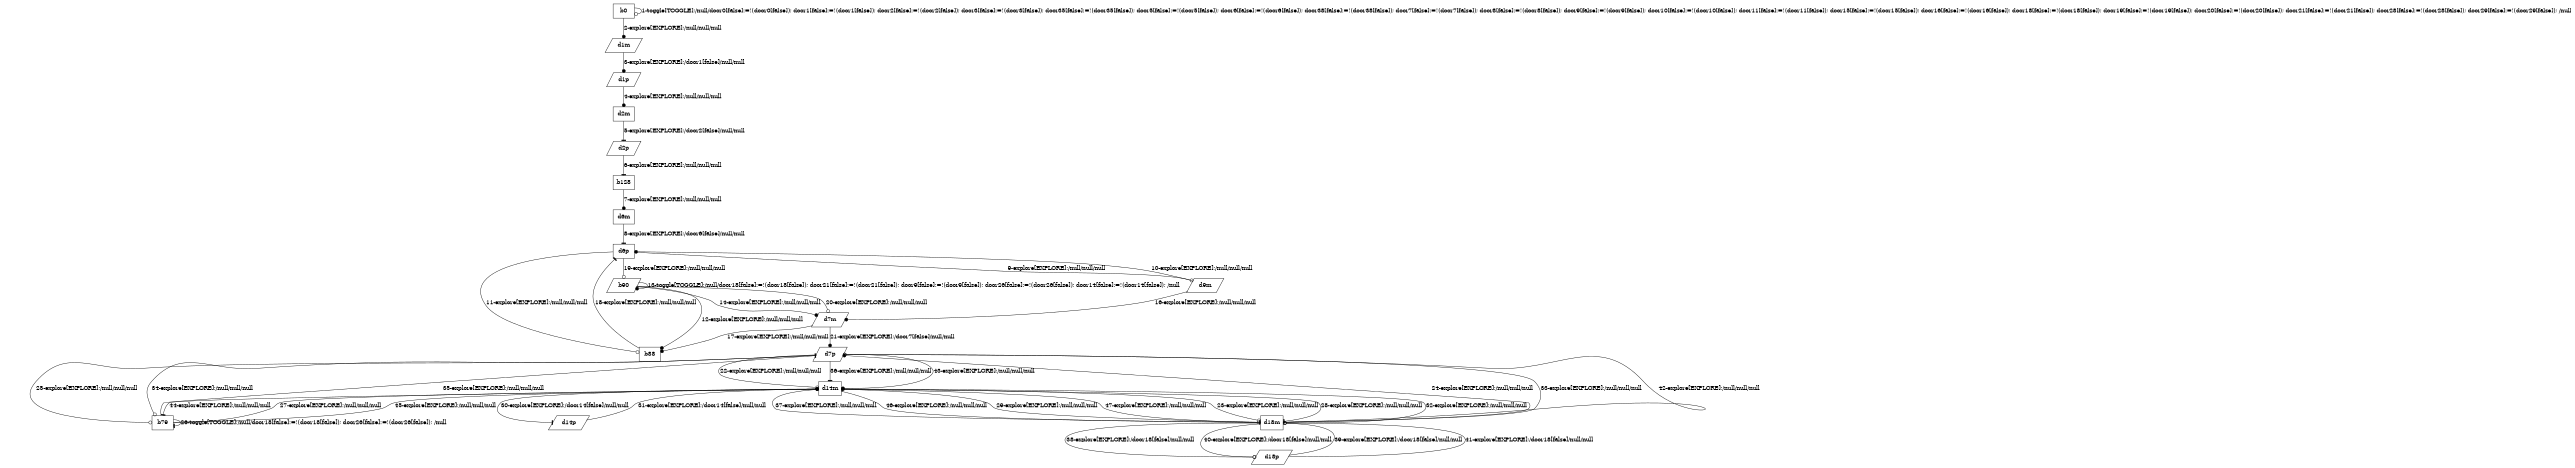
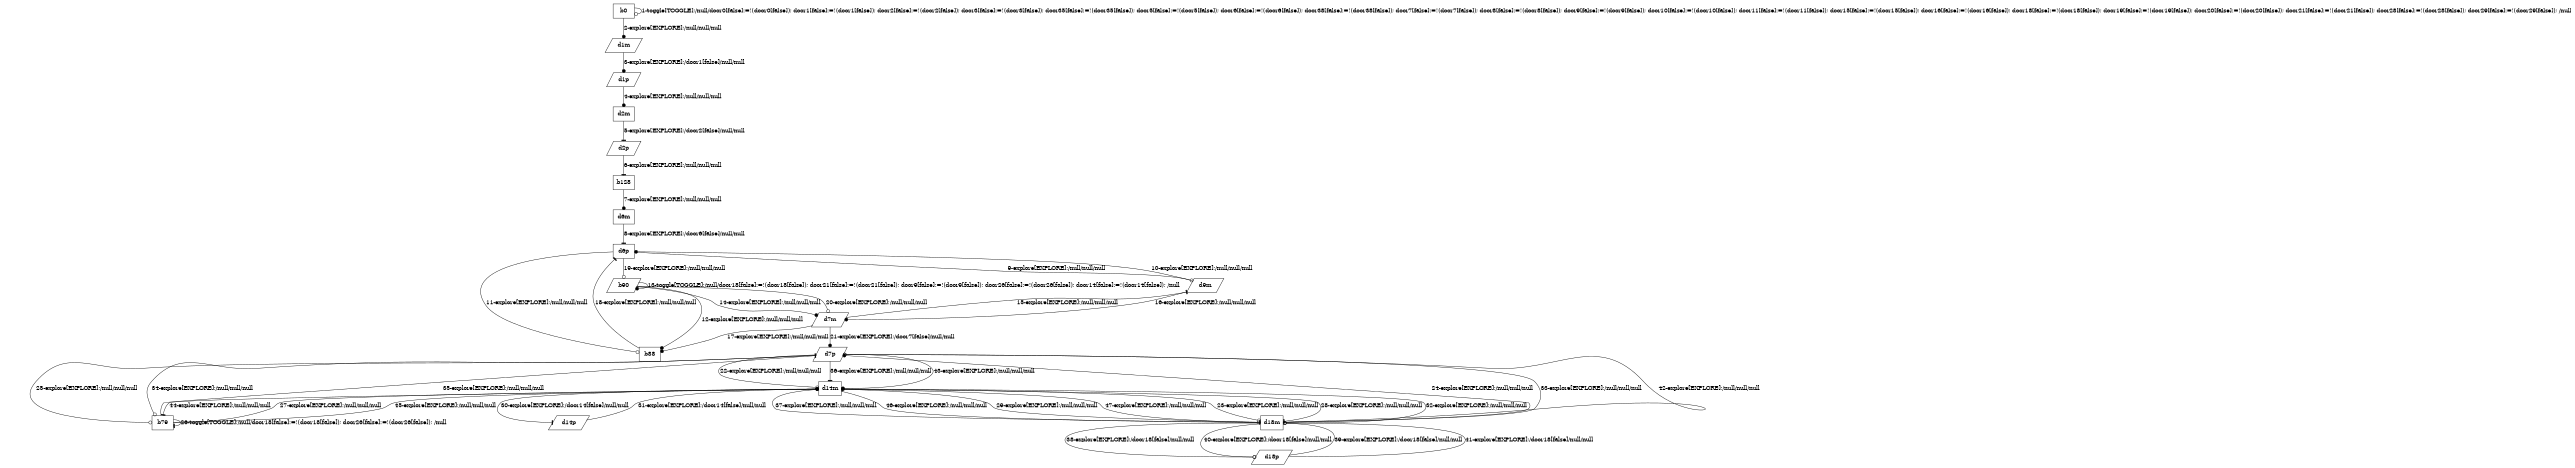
  digraph {
    node [shape=box]
    edge [arrowhead=odot]
    b0
    d1m [shape=parallelogram]
    d1p [shape=parallelogram]
    d2m
    d2p [shape=parallelogram]
    b128
    d6m
    d6p
    d9m [shape=parallelogram]
    b88
    b90 [shape=parallelogram]
    d7m [shape=parallelogram]
    d7p [shape=parallelogram]
    d14m
    b79
    d18m
    d14p [shape=parallelogram]
    d18p [shape=parallelogram]
    b0 -> b0 [label="1-toggle[TOGGLE];/null/door0[false]:=!(door0[false]); door1[false]:=!(door1[false]); door2[false]:=!(door2[false]); door3[false]:=!(door3[false]); door35[false]:=!(door35[false]); door5[false]:=!(door5[false]); door6[false]:=!(door6[false]); door38[false]:=!(door38[false]); door7[false]:=!(door7[false]); door8[false]:=!(door8[false]); door9[false]:=!(door9[false]); door10[false]:=!(door10[false]); door11[false]:=!(door11[false]); door15[false]:=!(door15[false]); door16[false]:=!(door16[false]); door18[false]:=!(door18[false]); door19[false]:=!(door19[false]); door20[false]:=!(door20[false]); door21[false]:=!(door21[false]); door28[false]:=!(door28[false]); door29[false]:=!(door29[false]); /null"]
    b0 -> d1m [arrowhead=dot label="2-explore[EXPLORE];/null/null/null"]
    d1m -> d1p [arrowhead=dot label="3-explore[EXPLORE];/door1[false]/null/null"]
    d1p -> d2m [arrowhead=dot label="4-explore[EXPLORE];/null/null/null"]
    d2m -> d2p [arrowhead=tee label="5-explore[EXPLORE];/door2[false]/null/null"]
    d2p -> b128 [arrowhead=tee label="6-explore[EXPLORE];/null/null/null"]
    b128 -> d6m [arrowhead=dot label="7-explore[EXPLORE];/null/null/null"]
    d6m -> d6p [arrowhead=tee label="8-explore[EXPLORE];/door6[false]/null/null"]
    d6p -> d9m [label="9-explore[EXPLORE];/null/null/null"]
    d6p -> b88 [label="11-explore[EXPLORE];/null/null/null"]
    d6p -> b90 [label="19-explore[EXPLORE];/null/null/null"]
    d9m -> d6p [arrowhead=dot label="10-explore[EXPLORE];/null/null/null"]
    d9m -> d7m [arrowhead=dot label="16-explore[EXPLORE];/null/null/null"]
    b88 -> d6p [arrowhead=tee label="18-explore[EXPLORE];/null/null/null"]
    b90 -> b88 [arrowhead=dot label="12-explore[EXPLORE];/null/null/null"]
    b90 -> b90 [arrowhead=dot label="13-toggle[TOGGLE];/null/door18[false]:=!(door18[false]); door21[false]:=!(door21[false]); door9[false]:=!(door9[false]); door26[false]:=!(door26[false]); door14[false]:=!(door14[false]); /null"]
    b90 -> d7m [arrowhead=dot label="14-explore[EXPLORE];/null/null/null"]
    b90 -> d7m [label="20-explore[EXPLORE];/null/null/null"]
+   d7m -> d9m [arrowhead=tee label="15-explore[EXPLORE];/null/null/null"]
    d7m -> b88 [arrowhead=dot label="17-explore[EXPLORE];/null/null/null"]
    d7m -> d7p [arrowhead=dot label="21-explore[EXPLORE];/door7[false]/null/null"]
    d7p -> d14m [label="22-explore[EXPLORE];/null/null/null"]
    d7p -> d14m [arrowhead=tee label="36-explore[EXPLORE];/null/null/null"]
    d7p -> d14m [arrowhead=dot label="43-explore[EXPLORE];/null/null/null"]
    d7p -> b79 [label="25-explore[EXPLORE];/null/null/null"]
    d7p -> b79 [label="34-explore[EXPLORE];/null/null/null"]
    d14m -> b79 [arrowhead=tee label="44-explore[EXPLORE];/null/null/null"]
    d14m -> d18m [label="23-explore[EXPLORE];/null/null/null"]
    d14m -> d18m [arrowhead=tee label="28-explore[EXPLORE];/null/null/null"]
    d14m -> d18m [label="32-explore[EXPLORE];/null/null/null"]
    d14m -> d18m [arrowhead=tee label="37-explore[EXPLORE];/null/null/null"]
    d14m -> d18m [label="46-explore[EXPLORE];/null/null/null"]
    d14m -> d14p [arrowhead=tee label="30-explore[EXPLORE];/door14[false]/null/null"]
    b79 -> d7p [arrowhead=tee label="35-explore[EXPLORE];/null/null/null"]
    b79 -> d14m [label="27-explore[EXPLORE];/null/null/null"]
    b79 -> d14m [arrowhead=dot label="45-explore[EXPLORE];/null/null/null"]
    b79 -> b79 [arrowhead=tee label="26-toggle[TOGGLE];/null/door18[false]:=!(door18[false]); door26[false]:=!(door26[false]); /null"]
    d18m -> d7p [arrowhead=dot label="24-explore[EXPLORE];/null/null/null"]
    d18m -> d7p [label="33-explore[EXPLORE];/null/null/null"]
    d18m -> d7p [label="42-explore[EXPLORE];/null/null/null"]
    d18m -> d14m [arrowhead=tee label="29-explore[EXPLORE];/null/null/null"]
    d18m -> d14m [arrowhead=dot label="47-explore[EXPLORE];/null/null/null"]
    d18m -> d18p [label="38-explore[EXPLORE];/door18[false]/null/null"]
    d18m -> d18p [label="40-explore[EXPLORE];/door18[false]/null/null"]
    d14p -> d14m [arrowhead=dot label="31-explore[EXPLORE];/door14[false]/null/null"]
    d18p -> d18m [label="39-explore[EXPLORE];/door18[false]/null/null"]
    d18p -> d18m [label="41-explore[EXPLORE];/door18[false]/null/null"]
  }
